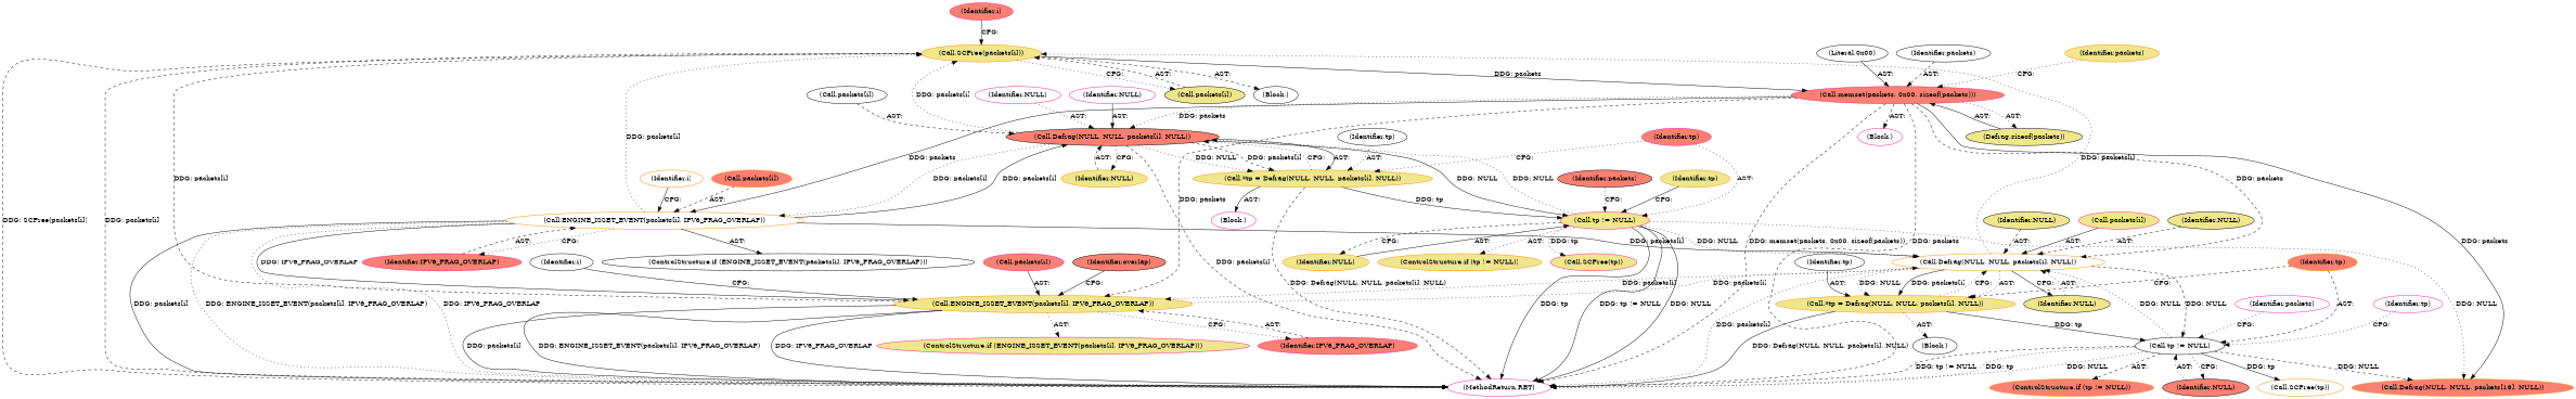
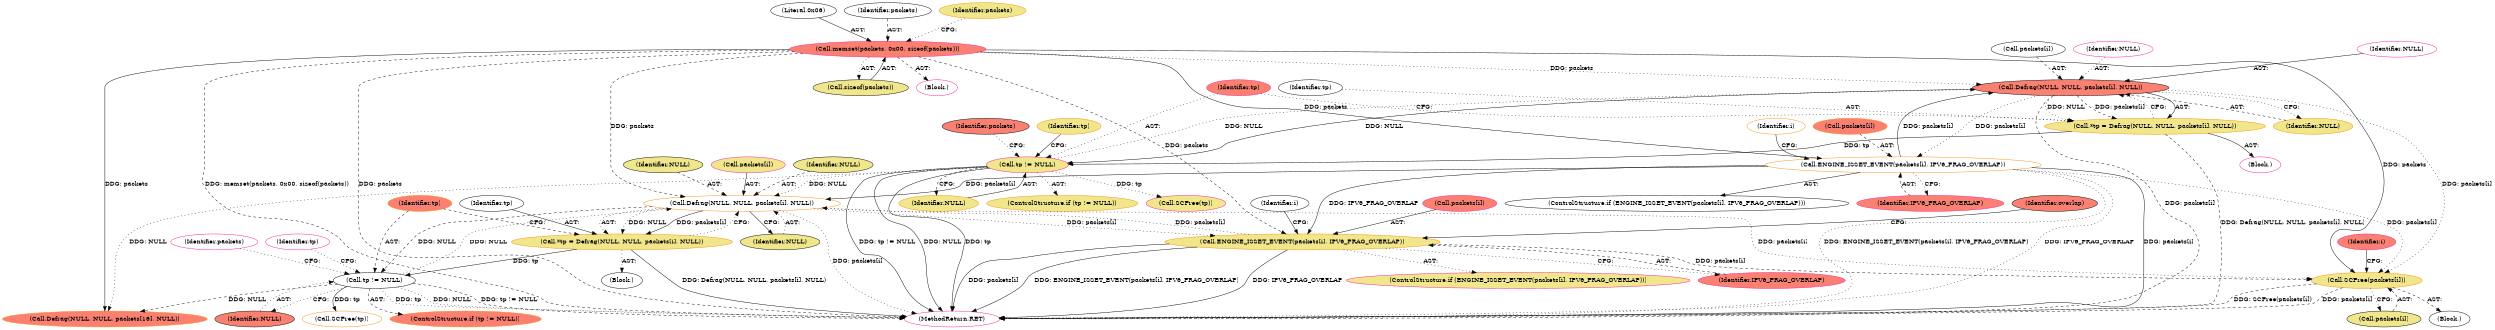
  digraph {
    node [color=black fillcolor=white style=filled]
    edge [style=dotted]
    n1 [color=darkorange fillcolor=khaki label="(Call,SCFree(packets[i]))"]
    n2 [fillcolor=khaki label="(Call,packets[i])"]
    n3 [label="(Block,)"]
    n4 [color=deeppink label="(MethodReturn,RET)"]
    n5 [fillcolor=salmon label="(Call,Defrag(NULL, NULL, packets[i], NULL))"]
    n6 [color=deeppink fillcolor=khaki label="(Call,tp != NULL)"]
    n7 [color=darkorange fillcolor=khaki label="(Call,*tp = Defrag(NULL, NULL, packets[i], NULL))"]
    n8 [color=darkorange label="(Call,ENGINE_ISSET_EVENT(packets[i], IPV6_FRAG_OVERLAP))"]
    n9 [color=darkorange fillcolor=khaki label="(Identifier,NULL)"]
    n10 [color=darkorange label="(Call,Defrag(NULL, NULL, packets[i], NULL))"]
    n11 [color=darkorange fillcolor=khaki label="(Identifier,NULL)"]
    n12 [color=darkorange fillcolor=khaki label="(ControlStructure,if (tp != NULL))"]
    n13 [color=deeppink fillcolor=khaki label="(Call,SCFree(tp))"]
    n14 [color=darkorange fillcolor=salmon label="(Call,Defrag(NULL, NULL, packets[16], NULL))"]
    n15 [color=deeppink label="(Block,)"]
    n16 [color=darkorange fillcolor=khaki label="(Call,ENGINE_ISSET_EVENT(packets[i], IPV6_FRAG_OVERLAP))"]
    n17 [label="(ControlStructure,if (ENGINE_ISSET_EVENT(packets[i], IPV6_FRAG_OVERLAP)))"]
    n18 [color=deeppink fillcolor=salmon label="(Identifier,IPV6_FRAG_OVERLAP)"]
    n19 [label="(Call,tp != NULL)"]
    n20 [color=darkorange fillcolor=khaki label="(Call,*tp = Defrag(NULL, NULL, packets[i], NULL))"]
    n21 [fillcolor=khaki label="(Identifier,NULL)"]
    n22 [color=deeppink fillcolor=salmon label="(Call,memset(packets, 0x00, sizeof(packets)))"]
-   n23 [fillcolor=khaki label="(Defrag,sizeof(packets))"]
+   n23 [fillcolor=khaki label="(Call,sizeof(packets))"]
    n24 [color=deeppink label="(Block,)"]
    n25 [color=deeppink fillcolor=salmon label="(Identifier,IPV6_FRAG_OVERLAP)"]
    n26 [color=deeppink fillcolor=khaki label="(ControlStructure,if (ENGINE_ISSET_EVENT(packets[i], IPV6_FRAG_OVERLAP)))"]
    n27 [fillcolor=salmon label="(Identifier,NULL)"]
    n28 [color=darkorange label="(Call,SCFree(tp))"]
    n29 [color=darkorange fillcolor=salmon label="(ControlStructure,if (tp != NULL))"]
    n30 [label="(Block,)"]
    n31 [label="(Identifier,tp)"]
    n32 [fillcolor=khaki label="(Identifier,NULL)"]
-   n33 [label="(Literal,0x00)"]
+   n33 [label="(Literal,0x06)"]
    n34 [color=deeppink fillcolor=salmon label="(Call,packets[i])"]
    n35 [fillcolor=salmon label="(Identifier,packets)"]
    n36 [label="(Identifier,packets)"]
    n37 [color=darkorange label="(Identifier,i)"]
    n38 [color=deeppink label="(Identifier,packets)"]
    n39 [color=darkorange fillcolor=salmon label="(Identifier,tp)"]
    n40 [color=deeppink label="(Identifier,NULL)"]
    n41 [color=deeppink fillcolor=khaki label="(Call,packets[i])"]
    n42 [color=deeppink label="(Identifier,NULL)"]
    n43 [color=darkorange fillcolor=khaki label="(Identifier,tp)"]
    n44 [color=darkorange fillcolor=khaki label="(Identifier,packets)"]
    n45 [color=deeppink fillcolor=salmon label="(Identifier,i)"]
    n46 [color=deeppink fillcolor=salmon label="(Identifier,tp)"]
    n47 [color=deeppink label="(Identifier,tp)"]
    n48 [label="(Call,packets[i])"]
    n49 [label="(Identifier,tp)"]
    n50 [fillcolor=khaki label="(Identifier,NULL)"]
    n51 [fillcolor=salmon label="(Identifier,overlap)"]
    n52 [label="(Identifier,i)"]
    n53 [color=darkorange fillcolor=salmon label="(Call,packets[i])"]
    n1 -> n2 [label="CFG: "]
    n1 -> n3 [label="AST: " style=dashed]
    n1 -> n4 [label="DDG: packets[i]" style=dashed]
    n1 -> n4 [label="DDG: SCFree(packets[i])" style=dashed]
    n2 -> n1 [label="AST: " style=dashed]
    n5 -> n1 [label="DDG: packets[i]"]
    n5 -> n4 [label="DDG: packets[i]" style=dashed]
    n5 -> n6 [label="DDG: NULL" style=solid]
    n5 -> n7 [label="AST: " style=solid]
    n5 -> n7 [label="DDG: NULL"]
    n5 -> n7 [label="DDG: packets[i]" style=dashed]
    n5 -> n8 [label="DDG: packets[i]"]
    n5 -> n9 [label="CFG: "]
    n6 -> n4 [label="DDG: tp != NULL" style=solid]
    n6 -> n4 [label="DDG: NULL" style=solid]
    n6 -> n4 [label="DDG: tp" style=solid]
    n6 -> n5 [label="DDG: NULL"]
    n6 -> n10 [label="DDG: NULL"]
    n6 -> n11 [label="CFG: " style=dashed]
    n6 -> n12 [label="AST: "]
    n6 -> n13 [label="DDG: tp"]
    n6 -> n14 [label="DDG: NULL"]
    n7 -> n4 [label="DDG: Defrag(NULL, NULL, packets[i], NULL)" style=dashed]
    n7 -> n5 [label="CFG: "]
    n7 -> n6 [label="DDG: tp" style=solid]
    n7 -> n15 [label="AST: " style=solid]
    n8 -> n1 [label="DDG: packets[i]"]
    n8 -> n4 [label="DDG: packets[i]" style=solid]
    n8 -> n4 [label="DDG: ENGINE_ISSET_EVENT(packets[i], IPV6_FRAG_OVERLAP)"]
    n8 -> n4 [label="DDG: IPV6_FRAG_OVERLAP"]
    n8 -> n5 [label="DDG: packets[i]" style=solid]
    n8 -> n10 [label="DDG: packets[i]" style=solid]
    n8 -> n16 [label="DDG: IPV6_FRAG_OVERLAP" style=solid]
    n8 -> n17 [label="AST: " style=solid]
    n8 -> n18 [label="CFG: "]
    n9 -> n5 [label="AST: " style=dashed]
    n10 -> n1 [label="DDG: packets[i]"]
    n10 -> n4 [label="DDG: packets[i]"]
    n10 -> n16 [label="DDG: packets[i]"]
    n10 -> n19 [label="DDG: NULL" style=dashed]
    n10 -> n20 [label="AST: "]
    n10 -> n20 [label="DDG: NULL"]
    n10 -> n20 [label="DDG: packets[i]" style=solid]
    n10 -> n21 [label="CFG: " style=solid]
    n11 -> n6 [label="AST: " style=solid]
    n16 -> n1 [label="DDG: packets[i]" style=dashed]
    n16 -> n4 [label="DDG: packets[i]" style=solid]
    n16 -> n4 [label="DDG: ENGINE_ISSET_EVENT(packets[i], IPV6_FRAG_OVERLAP)" style=solid]
    n16 -> n4 [label="DDG: IPV6_FRAG_OVERLAP" style=solid]
    n16 -> n10 [label="DDG: packets[i]"]
    n16 -> n25 [label="CFG: "]
    n16 -> n26 [label="AST: "]
    n18 -> n8 [label="AST: " style=dashed]
    n19 -> n4 [label="DDG: NULL"]
    n19 -> n4 [label="DDG: tp != NULL" style=dashed]
    n19 -> n4 [label="DDG: tp"]
    n19 -> n10 [label="DDG: NULL"]
    n19 -> n14 [label="DDG: NULL" style=dashed]
    n19 -> n27 [label="CFG: "]
    n19 -> n28 [label="DDG: tp" style=solid]
    n19 -> n29 [label="AST: " style=dashed]
    n20 -> n4 [label="DDG: Defrag(NULL, NULL, packets[i], NULL)" style=solid]
    n20 -> n10 [label="CFG: "]
    n20 -> n19 [label="DDG: tp" style=solid]
    n20 -> n30 [label="AST: "]
    n21 -> n10 [label="AST: "]
-   n1 -> n22 [label="DDG: packets" style=solid]
+   n22 -> n1 [label="DDG: packets" style=solid]
    n22 -> n4 [label="DDG: memset(packets, 0x00, sizeof(packets))" style=dashed]
    n22 -> n4 [label="DDG: packets" style=dashed]
    n22 -> n5 [label="DDG: packets"]
    n22 -> n8 [label="DDG: packets" style=solid]
    n22 -> n10 [label="DDG: packets" style=dashed]
    n22 -> n14 [label="DDG: packets" style=solid]
    n22 -> n16 [label="DDG: packets" style=dashed]
    n22 -> n23 [label="AST: "]
    n22 -> n24 [label="AST: " style=dashed]
    n23 -> n22 [label="AST: " style=solid]
    n25 -> n16 [label="AST: " style=dashed]
    n27 -> n19 [label="AST: "]
    n31 -> n7 [label="AST: "]
    n32 -> n10 [label="AST: " style=dashed]
    n33 -> n22 [label="AST: " style=solid]
    n34 -> n16 [label="AST: " style=solid]
    n35 -> n6 [label="CFG: "]
    n36 -> n22 [label="AST: " style=dashed]
    n37 -> n8 [label="CFG: " style=solid]
    n38 -> n19 [label="CFG: "]
    n39 -> n19 [label="AST: " style=dashed]
    n39 -> n20 [label="CFG: " style=dashed]
    n40 -> n5 [label="AST: "]
    n41 -> n10 [label="AST: " style=solid]
    n42 -> n5 [label="AST: " style=solid]
    n43 -> n6 [label="CFG: " style=solid]
    n44 -> n22 [label="CFG: "]
    n45 -> n1 [label="CFG: " style=solid]
    n46 -> n6 [label="AST: "]
    n46 -> n7 [label="CFG: "]
    n47 -> n19 [label="CFG: "]
    n48 -> n5 [label="AST: " style=dashed]
    n49 -> n20 [label="AST: " style=solid]
    n50 -> n10 [label="AST: " style=dashed]
    n51 -> n16 [label="CFG: " style=solid]
    n52 -> n16 [label="CFG: " style=solid]
    n53 -> n8 [label="AST: " style=dashed]
  }
